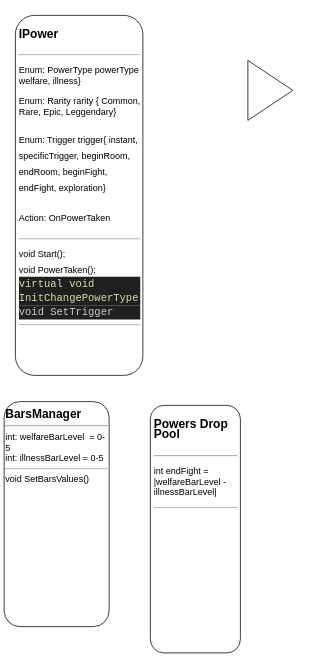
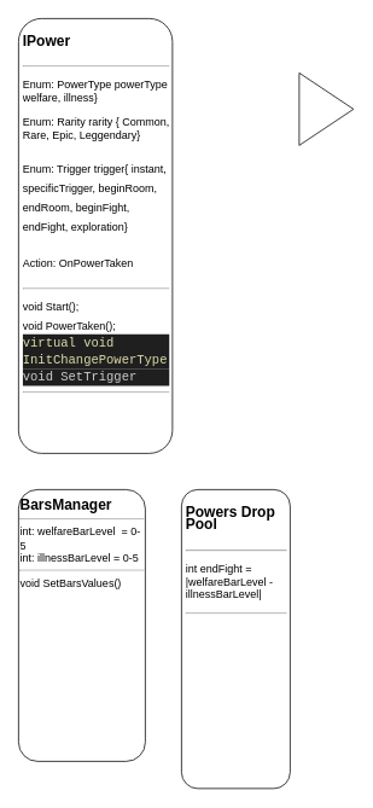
  <mxCell id="0" />
  <mxCell id="1" parent="0" />
  <mxCell id="2" value="&lt;p style=&quot;text-align: justify; line-height: 40%;&quot;&gt;&lt;/p&gt;&lt;p&gt;&lt;/p&gt;" style="rounded=1;whiteSpace=wrap;html=1;align=left;" parent="1" vertex="1"><mxGeometry x="20" width="170" height="480" as="geometry" y="20" /></mxCell>
  <mxCell id="3" value="&lt;h1 style=&quot;line-height: 20%;&quot;&gt;&lt;font style=&quot;font-size: 16px;&quot;&gt;IPower&lt;/font&gt;&lt;/h1&gt;&lt;div style=&quot;line-height: 100%;&quot;&gt;&lt;font style=&quot;font-size: 16px;&quot;&gt;&lt;hr&gt;&lt;/font&gt;&lt;/div&gt;&lt;p style=&quot;font-size: 12px;&quot;&gt;Enum: PowerType powerType&amp;nbsp;&lt;span style=&quot;background-color: initial;&quot;&gt;{ welfare, illness}&lt;/span&gt;&lt;/p&gt;&lt;p style=&quot;font-size: 12px;&quot;&gt;&lt;span style=&quot;background-color: initial;&quot;&gt;Enum: Rarity rarity { Common, Rare, Epic, Leggendary}&lt;/span&gt;&lt;/p&gt;&lt;p style=&quot;&quot;&gt;&lt;span style=&quot;font-size: 12px; background-color: initial;&quot;&gt;Enum: Trigger trigger{ instant, specificTrigger, beginRoom, endRoom, beginFight, endFight,&amp;nbsp;&lt;/span&gt;&lt;span style=&quot;background-color: initial;&quot;&gt;&lt;span style=&quot;font-size: 12px;&quot;&gt;exploration}&lt;/span&gt;&lt;/span&gt;&lt;/p&gt;&lt;p style=&quot;&quot;&gt;&lt;span style=&quot;background-color: initial;&quot;&gt;&lt;span style=&quot;font-size: 12px;&quot;&gt;Action: OnPowerTaken&lt;/span&gt;&lt;/span&gt;&lt;/p&gt;&lt;hr style=&quot;font-size: 12px;&quot;&gt;&lt;font style=&quot;font-size: 12px;&quot;&gt;void Start();&lt;br&gt;void PowerTaken();&lt;br&gt;&lt;div style=&quot;color: rgb(204, 204, 204); background-color: rgb(31, 31, 31); font-family: Consolas, &amp;quot;Courier New&amp;quot;, monospace; font-size: 14px; line-height: 19px;&quot;&gt;&lt;span style=&quot;color: #dcdcaa;&quot;&gt;virtual void InitChangePowerType&lt;/span&gt;()&lt;/div&gt;&lt;div style=&quot;color: rgb(204, 204, 204); background-color: rgb(31, 31, 31); font-family: Consolas, &amp;quot;Courier New&amp;quot;, monospace; font-size: 14px; line-height: 19px;&quot;&gt;void SetTrigger&lt;/div&gt;&lt;hr&gt;&lt;br&gt;&lt;/font&gt;" style="text;html=1;strokeColor=none;fillColor=none;spacing=5;spacingTop=-20;whiteSpace=wrap;overflow=hidden;rounded=1;fontSize=18;" parent="1" vertex="1"><mxGeometry x="20" width="170" height="490" as="geometry" y="20" /></mxCell>
- <mxCell id="4" value="&lt;span style=&quot;font-size: 16px;&quot;&gt;&lt;b&gt;BarsManager&lt;/b&gt;&lt;/span&gt;&lt;br&gt;&lt;hr&gt;int: welfareBarLevel&amp;nbsp; = 0-5&lt;br&gt;int:&amp;nbsp;illnessBarLevel = 0-5&lt;br&gt;&lt;hr&gt;void SetBarsValues()" style="rounded=1;whiteSpace=wrap;html=1;verticalAlign=top;align=left;" parent="1" vertex="1"><mxGeometry x="5" y="535" width="140" height="300" as="geometry" /></mxCell>
+ <mxCell id="4" value="&lt;span style=&quot;font-size: 16px;&quot;&gt;&lt;b&gt;BarsManager&lt;/b&gt;&lt;/span&gt;&lt;br&gt;&lt;hr&gt;int: welfareBarLevel&amp;nbsp; = 0-5&lt;br&gt;int:&amp;nbsp;illnessBarLevel = 0-5&lt;br&gt;&lt;hr&gt;void SetBarsValues()" style="rounded=1;whiteSpace=wrap;html=1;verticalAlign=top;align=left;" parent="1" vertex="1"><mxGeometry x="20" y="540" width="140" height="300" as="geometry" /></mxCell>
  <mxCell id="5" value="&lt;p style=&quot;text-align: justify; line-height: 40%;&quot;&gt;&lt;/p&gt;&lt;p&gt;&lt;/p&gt;" style="rounded=1;whiteSpace=wrap;html=1;align=left;" parent="1" vertex="1"><mxGeometry x="200" y="540" width="120" height="330" as="geometry" /></mxCell>
  <mxCell id="6" value="&lt;h1 style=&quot;line-height: 20%;&quot;&gt;&lt;font style=&quot;font-size: 16px;&quot;&gt;Powers Drop Pool&lt;/font&gt;&lt;/h1&gt;&lt;div style=&quot;line-height: 100%;&quot;&gt;&lt;font style=&quot;font-size: 16px;&quot;&gt;&lt;hr&gt;&lt;/font&gt;&lt;/div&gt;&lt;p style=&quot;font-size: 12px;&quot;&gt;int endFight = |welfareBarLevel - illnessBarLevel|&lt;/p&gt;&lt;hr style=&quot;font-size: 12px;&quot;&gt;" style="text;html=1;strokeColor=none;fillColor=none;spacing=5;spacingTop=-20;whiteSpace=wrap;overflow=hidden;rounded=1;fontSize=18;" parent="1" vertex="1"><mxGeometry x="200" y="540" width="120" height="330" as="geometry" /></mxCell>
  <mxCell id="7" value="" style="triangle;whiteSpace=wrap;html=1;" vertex="1" parent="1"><mxGeometry x="330" y="80" width="60" height="80" as="geometry" /></mxCell>
